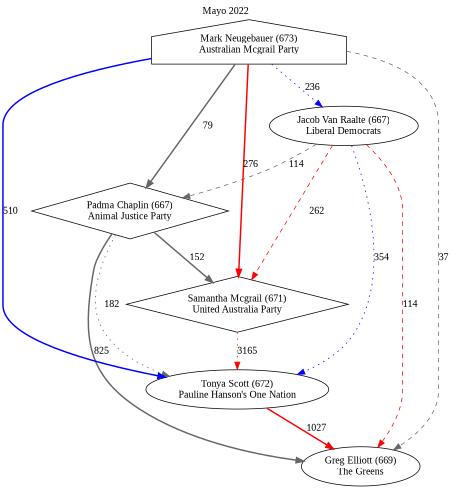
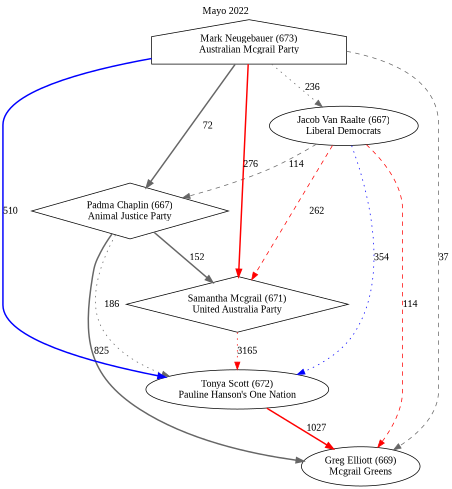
  digraph {
    fontname="Liberation Serif"
    label="Mayo 2022"
    labelloc=t
    mclimit=10
    node [fontname="Liberation Serif" shape=ellipse]
    edge [color=gray40 fontname="Liberation Serif" style=bold]
    n1 [label="Tonya Scott (672)\nPauline Hanson's One Nation"]
-   n2 [label="Greg Elliott (669)\nThe Greens"]
+   n2 [label="Greg Elliott (669)\nMcgrail Greens"]
    n3 [label="Samantha Mcgrail (671)\nUnited Australia Party" shape=diamond]
    n4 [label="Padma Chaplin (667)\nAnimal Justice Party" shape=diamond]
    n5 [label="Jacob Van Raalte (667)\nLiberal Democrats"]
    n6 [label="Mark Neugebauer (673)\nAustralian Mcgrail Party" shape=house]
    n1 -> n2 [color=red label=1027]
    n3 -> n1 [color=red label=3165 style=dotted]
-   n4 -> n1 [label=182 style=dotted]
+   n4 -> n1 [label=186 style=dotted]
    n4 -> n2 [label=825]
    n4 -> n3 [label=152]
    n5 -> n1 [color=blue label=354 style=dotted]
    n5 -> n2 [color=red label=114 style=dashed]
    n5 -> n3 [color=red label=262 style=dashed]
    n5 -> n4 [label=114 style=dashed]
    n6 -> n1 [color=blue label=510]
    n6 -> n2 [label=37 style=dashed]
    n6 -> n3 [color=red label=276]
-   n6 -> n4 [label=79]
-   n6 -> n5 [color=blue label=236 style=dotted]
+   n6 -> n4 [label=72]
+   n6 -> n5 [label=236 style=dotted]
  }
